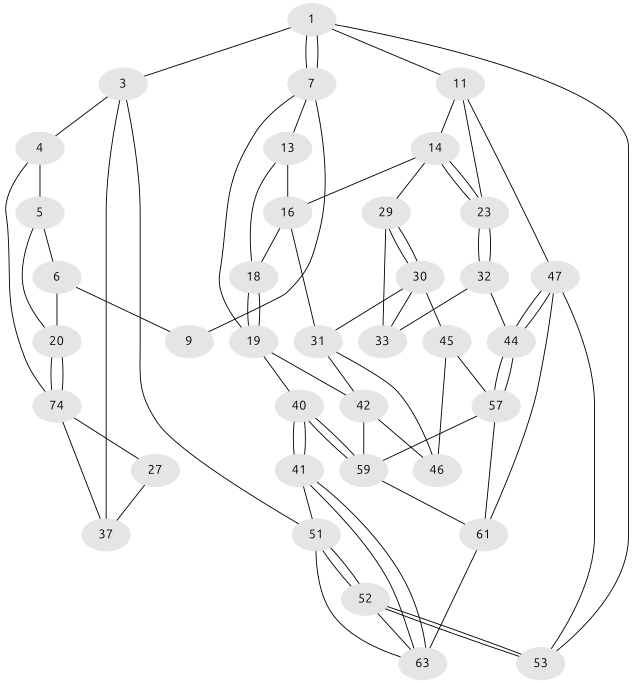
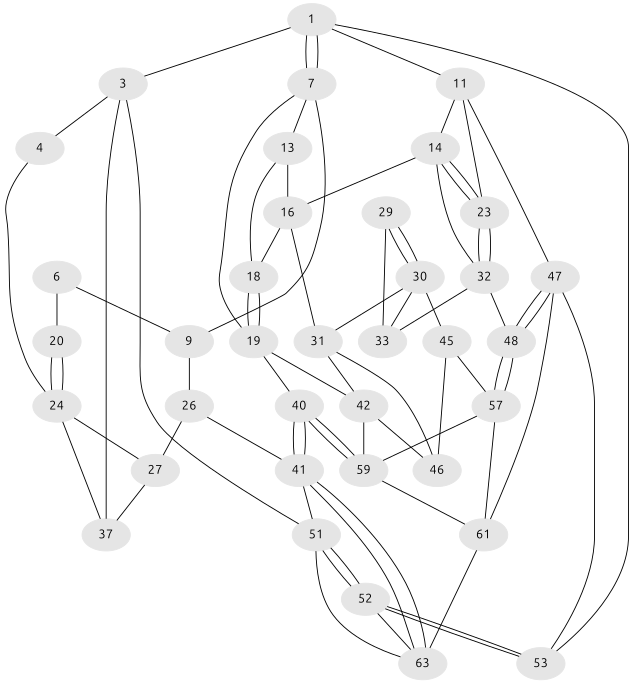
  graph {
    fontname=Ubuntu
    node [color=gray90 fontname=Ubuntu style=filled]
    edge [fontname=Ubuntu]
    1 [super="+2"]
    3 [super="+50"]
    7 [super="+8"]
    11 [super="+12"]
    53 [super="+68"]
    4 [super="+22"]
    37
    51 [super="+64"]
    9
    13 [super="+17"]
    19 [super="+39"]
    14 [super="+15"]
    23
    47 [super="+67"]
-   5 [super="+21"]
-   24 [super="+25" label=74]
+   24 [super="+25"]
    63 [super="+65"]
    52 [super="+66"]
    6 [super="+10"]
    20
    27 [super="+36"]
+   26 [super="+38"]
    16 [super="+28"]
    18
    40
    n26 [label=42 super="+55"]
    41 [super="+42"]
    29
    32 [super="+49"]
-   48 [label=44]
+   48
    61 [super="+62"]
    31 [super="+43"]
    30 [super="+35"]
    33 [super="+34"]
    46 [super="+54"]
    59 [super="+60"]
    45 [super="+56"]
    57 [super="+58"]
    1 -- 3
    1 -- 7
    1 -- 7
    1 -- 11
    1 -- 53
    3 -- 4
    3 -- 37
    3 -- 51
    7 -- 9
    7 -- 13
    7 -- 19
    11 -- 14
    11 -- 23
    11 -- 47
-   4 -- 5 [weight=2]
    4 -- 24
    51 -- 63
    51 -- 52
    51 -- 52
+   9 -- 26
    13 -- 16
    13 -- 18
    19 -- 40
    19 -- n26
    14 -- 23
    14 -- 23
    14 -- 16
-   14 -- 29
+   14 -- 32
    23 -- 32
    23 -- 32
    47 -- 53 [weight=2]
    47 -- 48
    47 -- 48
    47 -- 61
-   5 -- 6
-   5 -- 20
    24 -- 37
    24 -- 27
    52 -- 53 [weight=2]
    52 -- 53
    52 -- 63
    6 -- 9
    6 -- 20
    20 -- 24
    20 -- 24
    27 -- 37
+   26 -- 27 [weight=2]
+   26 -- 41
    16 -- 18
    16 -- 31
    18 -- 19
    18 -- 19
    40 -- 41
    40 -- 41
    40 -- 59
    40 -- 59
    n26 -- 46
    n26 -- 59
    41 -- 51
    41 -- 63
    41 -- 63
    29 -- 30
    29 -- 30
    29 -- 33
    32 -- 48
    32 -- 33 [weight=2]
    48 -- 57
    48 -- 57
    61 -- 63
    31 -- n26
    31 -- 46
    30 -- 31
    30 -- 33
    30 -- 45
    59 -- 61
    45 -- 46 [weight=2]
    45 -- 57
    57 -- 61
    57 -- 59
  }
